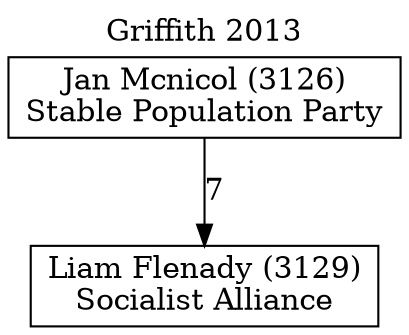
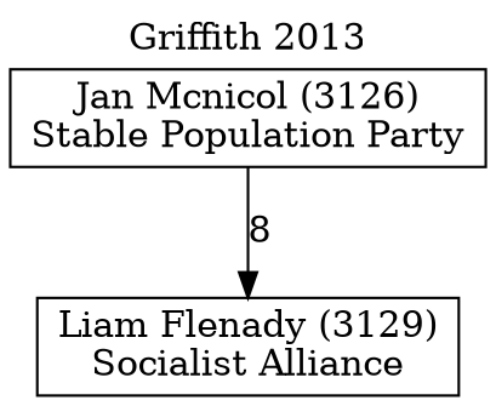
  digraph {
    label="Griffith 2013"
    labelloc=t
    mclimit=10
    node [shape=box]
    n1 [label="Liam Flenady (3129)\nSocialist Alliance"]
    n2 [label="Jan Mcnicol (3126)\nStable Population Party"]
-   n2 -> n1 [label=7]
+   n2 -> n1 [label=8]
  }
